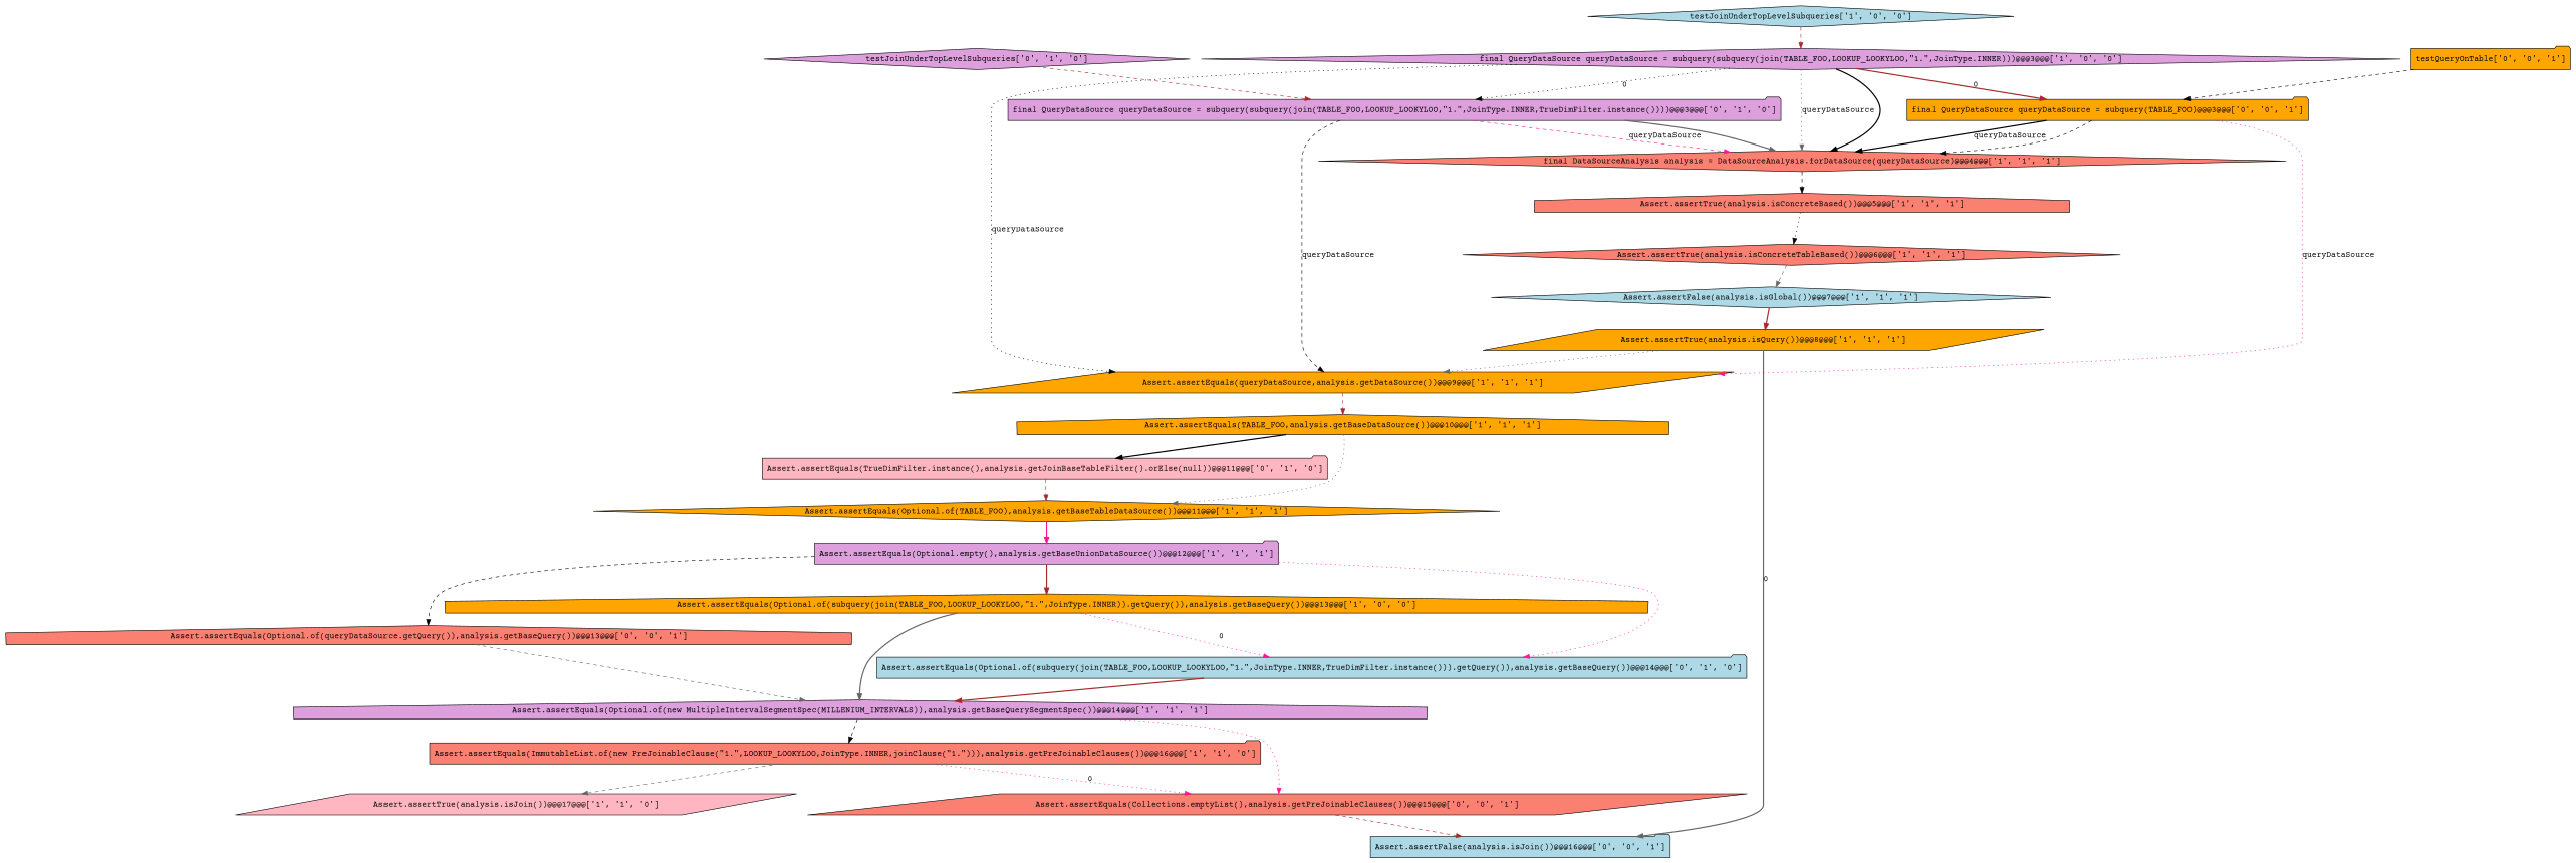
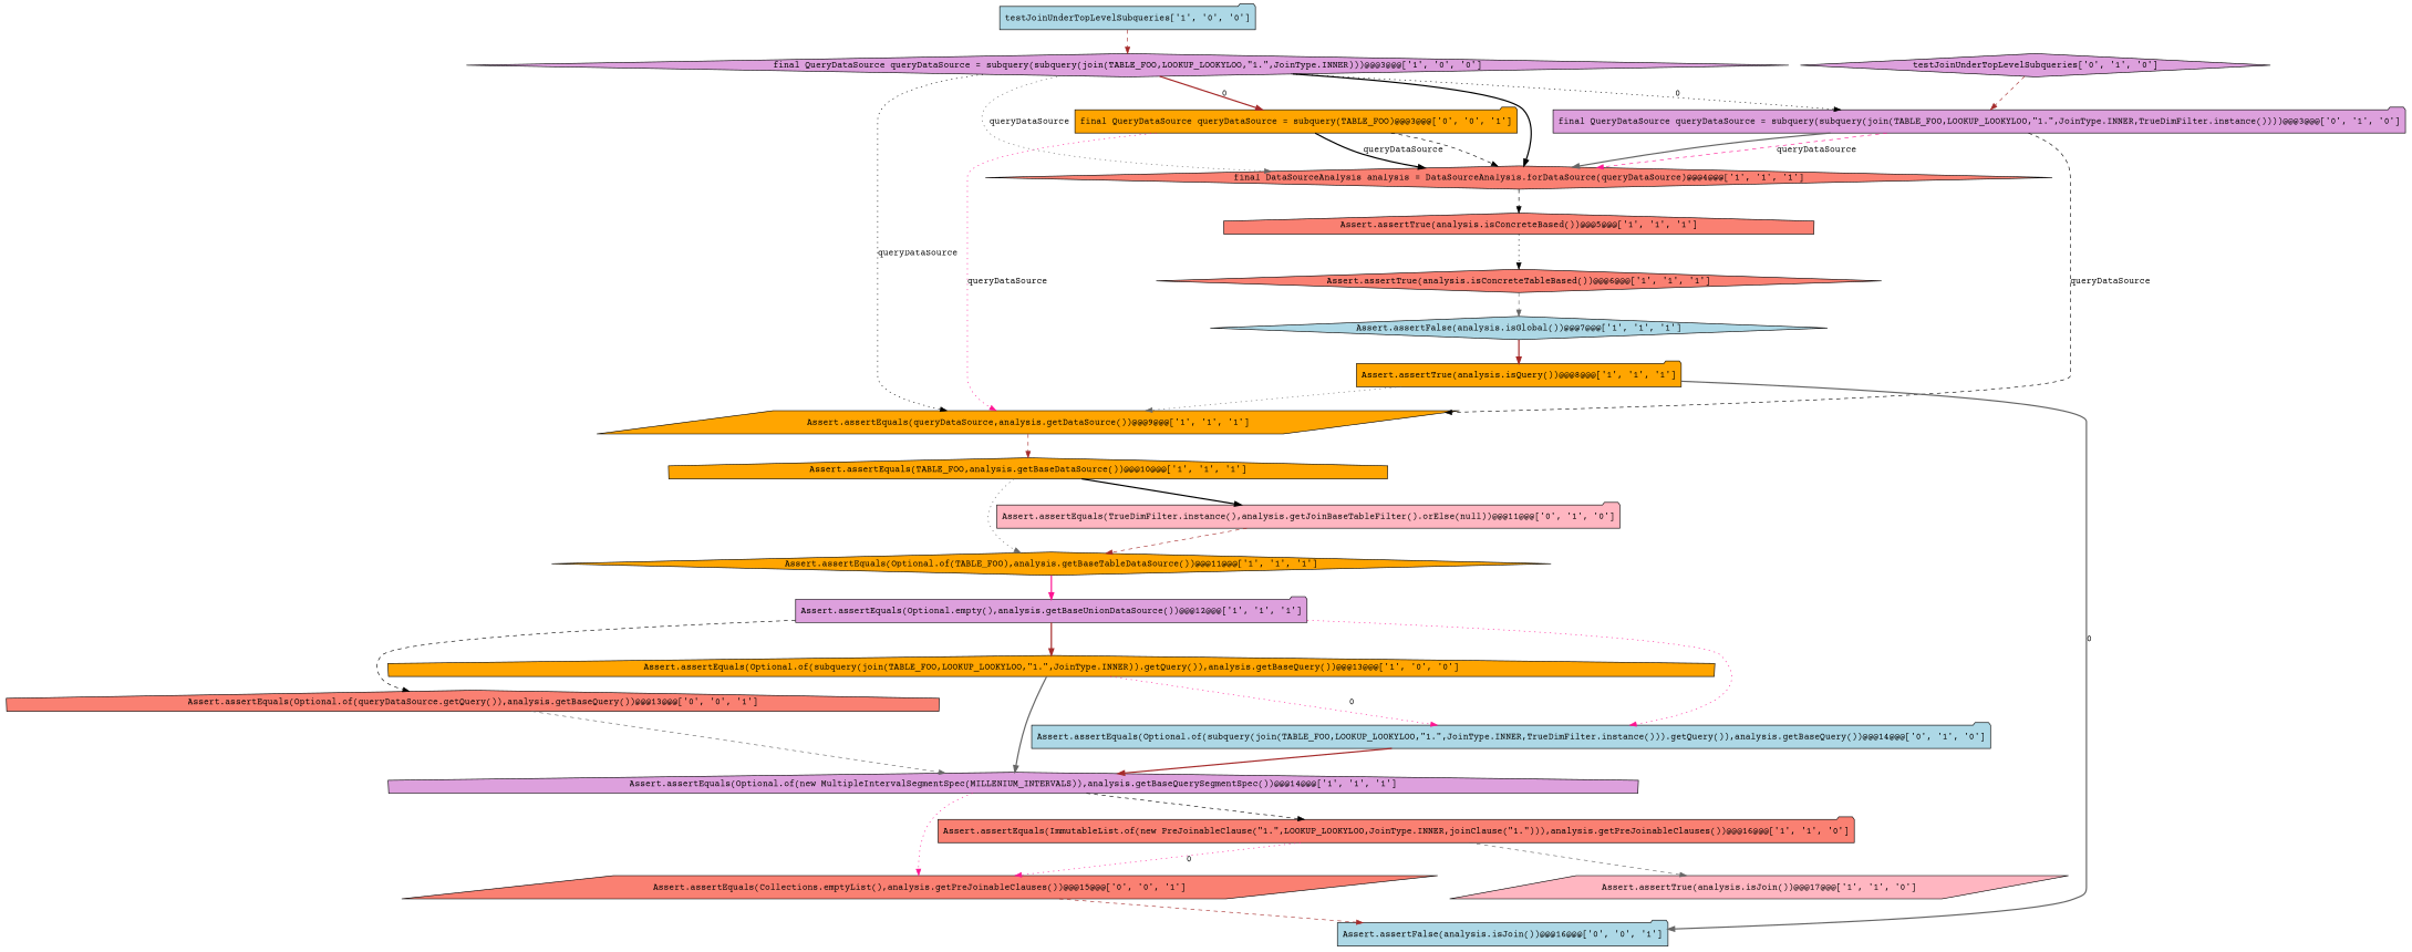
  digraph {
    fontname="Courier Prime"
    node [fillcolor=orange fontname="Courier Prime" shape=folder style=filled]
    edge [color=black fontname="Courier Prime" style=dashed]
    n1 [label="final QueryDataSource queryDataSource = subquery(TABLE_FOO)@@@3@@@['0', '0', '1']"]
    n2 [label="Assert.assertEquals(queryDataSource,analysis.getDataSource())@@@9@@@['1', '1', '1']" shape=parallelogram]
    n3 [fillcolor=salmon label="final DataSourceAnalysis analysis = DataSourceAnalysis.forDataSource(queryDataSource)@@@4@@@['1', '1', '1']" shape=diamond]
    n4 [label="Assert.assertEquals(TABLE_FOO,analysis.getBaseDataSource())@@@10@@@['1', '1', '1']" shape=house]
    n5 [fillcolor=salmon label="Assert.assertTrue(analysis.isConcreteBased())@@@5@@@['1', '1', '1']" shape=house]
    n6 [label="Assert.assertEquals(Optional.of(TABLE_FOO),analysis.getBaseTableDataSource())@@@11@@@['1', '1', '1']" shape=diamond]
    n7 [fillcolor=lightpink label="Assert.assertEquals(TrueDimFilter.instance(),analysis.getJoinBaseTableFilter().orElse(null))@@@11@@@['0', '1', '0']"]
    n8 [fillcolor=plum label="Assert.assertEquals(Optional.empty(),analysis.getBaseUnionDataSource())@@@12@@@['1', '1', '1']"]
    n9 [fillcolor=salmon label="Assert.assertEquals(Optional.of(queryDataSource.getQuery()),analysis.getBaseQuery())@@@13@@@['0', '0', '1']" shape=house]
    n10 [fillcolor=plum label="Assert.assertEquals(Optional.of(new MultipleIntervalSegmentSpec(MILLENIUM_INTERVALS)),analysis.getBaseQuerySegmentSpec())@@@14@@@['1', '1', '1']" shape=house]
    n11 [fillcolor=salmon label="Assert.assertEquals(ImmutableList.of(new PreJoinableClause(\"1.\",LOOKUP_LOOKYLOO,JoinType.INNER,joinClause(\"1.\"))),analysis.getPreJoinableClauses())@@@16@@@['1', '1', '0']"]
    n12 [fillcolor=salmon label="Assert.assertEquals(Collections.emptyList(),analysis.getPreJoinableClauses())@@@15@@@['0', '0', '1']" shape=parallelogram]
    n13 [fillcolor=plum label="final QueryDataSource queryDataSource = subquery(subquery(join(TABLE_FOO,LOOKUP_LOOKYLOO,\"1.\",JoinType.INNER,TrueDimFilter.instance())))@@@3@@@['0', '1', '0']"]
    n14 [fillcolor=lightblue label="Assert.assertEquals(Optional.of(subquery(join(TABLE_FOO,LOOKUP_LOOKYLOO,\"1.\",JoinType.INNER,TrueDimFilter.instance())).getQuery()),analysis.getBaseQuery())@@@14@@@['0', '1', '0']"]
-   n15 [fillcolor=lightblue label="testJoinUnderTopLevelSubqueries['1', '0', '0']" shape=diamond]
+   n15 [fillcolor=lightblue label="testJoinUnderTopLevelSubqueries['1', '0', '0']"]
    n16 [fillcolor=plum label="final QueryDataSource queryDataSource = subquery(subquery(join(TABLE_FOO,LOOKUP_LOOKYLOO,\"1.\",JoinType.INNER)))@@@3@@@['1', '0', '0']" shape=diamond]
    n17 [fillcolor=salmon label="Assert.assertTrue(analysis.isConcreteTableBased())@@@6@@@['1', '1', '1']" shape=diamond]
    n18 [fillcolor=lightblue label="Assert.assertFalse(analysis.isGlobal())@@@7@@@['1', '1', '1']" shape=diamond]
-   n19 [label="testQueryOnTable['0', '0', '1']"]
    n20 [label="Assert.assertEquals(Optional.of(subquery(join(TABLE_FOO,LOOKUP_LOOKYLOO,\"1.\",JoinType.INNER)).getQuery()),analysis.getBaseQuery())@@@13@@@['1', '0', '0']" shape=house]
    n21 [fillcolor=plum label="testJoinUnderTopLevelSubqueries['0', '1', '0']" shape=diamond]
    n22 [fillcolor=lightpink label="Assert.assertTrue(analysis.isJoin())@@@17@@@['1', '1', '0']" shape=parallelogram]
    n23 [fillcolor=lightblue label="Assert.assertFalse(analysis.isJoin())@@@16@@@['0', '0', '1']"]
-   n24 [label="Assert.assertTrue(analysis.isQuery())@@@8@@@['1', '1', '1']" shape=parallelogram]
+   n24 [label="Assert.assertTrue(analysis.isQuery())@@@8@@@['1', '1', '1']"]
    n1 -> n2 [color=deeppink label=queryDataSource style=dotted]
    n1 -> n3 [label=queryDataSource style=bold]
    n1 -> n3
    n2 -> n4 [color=brown]
    n3 -> n5
    n4 -> n6 [color=gray40 style=dotted]
    n4 -> n7 [style=bold]
    n5 -> n17 [style=dotted]
    n6 -> n8 [color=deeppink style=bold]
    n7 -> n6 [color=brown]
    n8 -> n9
    n8 -> n14 [color=deeppink style=dotted]
    n8 -> n20 [color=brown style=bold]
    n9 -> n10 [color=gray40]
    n10 -> n11
    n10 -> n12 [color=deeppink style=dotted]
    n11 -> n12 [color=deeppink label=0 style=dotted]
    n11 -> n22 [color=gray40]
    n12 -> n23 [color=brown]
    n13 -> n2 [label=queryDataSource]
    n13 -> n3 [color=deeppink label=queryDataSource]
    n13 -> n3 [color=gray40 style=bold]
    n14 -> n10 [color=brown style=bold]
    n15 -> n16 [color=brown]
    n16 -> n1 [color=brown label=0 style=bold]
    n16 -> n2 [label=queryDataSource style=dotted]
    n16 -> n3 [color=gray40 label=queryDataSource style=dotted]
    n16 -> n3 [style=bold]
    n16 -> n13 [label=0 style=dotted]
    n17 -> n18 [color=gray40]
    n18 -> n24 [color=brown style=bold]
-   n19 -> n1
    n20 -> n10 [color=gray40 style=bold]
    n20 -> n14 [color=deeppink label=0 style=dotted]
    n21 -> n13 [color=brown]
    n24 -> n2 [color=gray40 style=dotted]
    n24 -> n23 [color=gray40 label=0 style=bold]
  }
